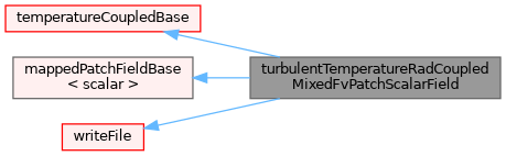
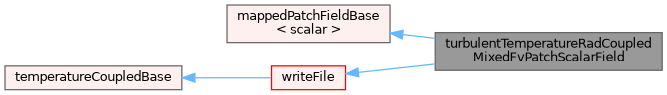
  digraph {
    rankdir=LR
    node [color=gray40 fillcolor="#FFF0F0" fontname=Helvetica fontsize=10 shape=box style=filled]
    edge [color=steelblue1 dir=back fontname=Helvetica fontsize=10 labelfontname=Helvetica labelfontsize=10 style=solid]
    n1 [fillcolor=grey60 fontcolor=black height=0.2 label="turbulentTemperatureRadCoupled\lMixedFvPatchScalarField" width=0.4]
-   n2 [color=red height=0.2 label=temperatureCoupledBase width=0.4]
+   n2 [height=0.2 label=temperatureCoupledBase width=0.4]
    n3 [height=0.2 label="mappedPatchFieldBase\l\< scalar \>" width=0.4]
    n4 [color=red height=0.2 label=writeFile width=0.4]
-   n2 -> n1
+   n2 -> n4
    n3 -> n1
    n4 -> n1
  }
